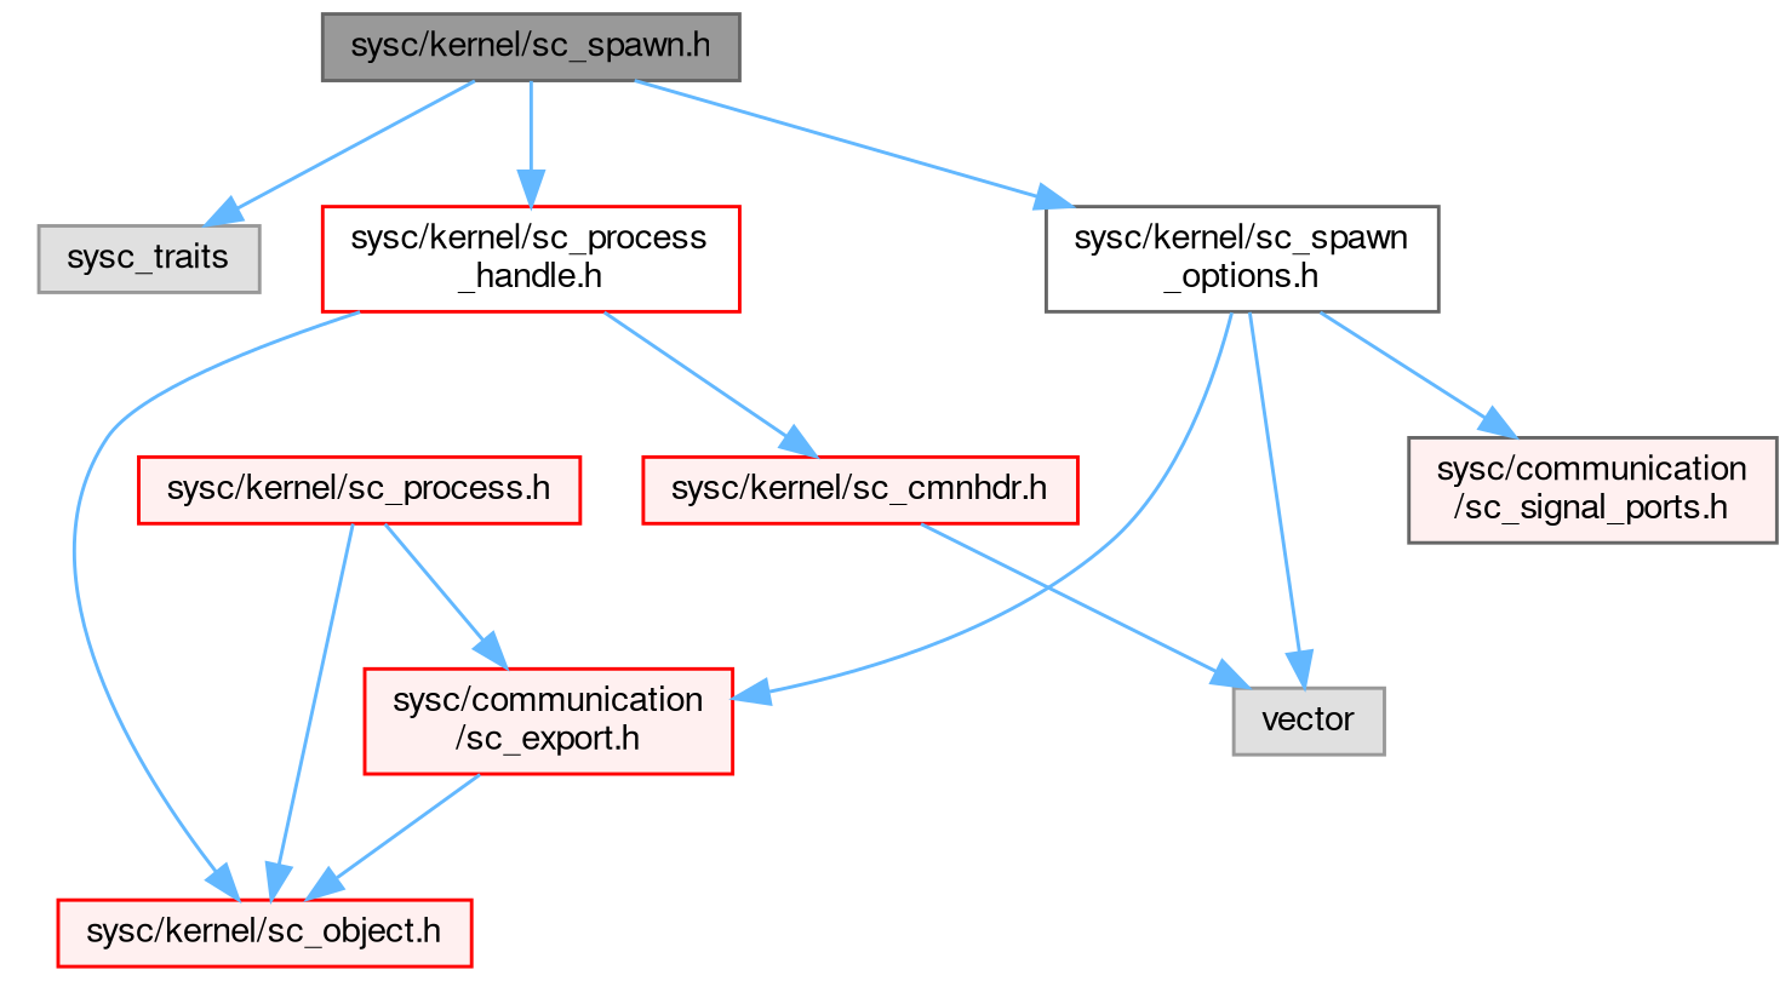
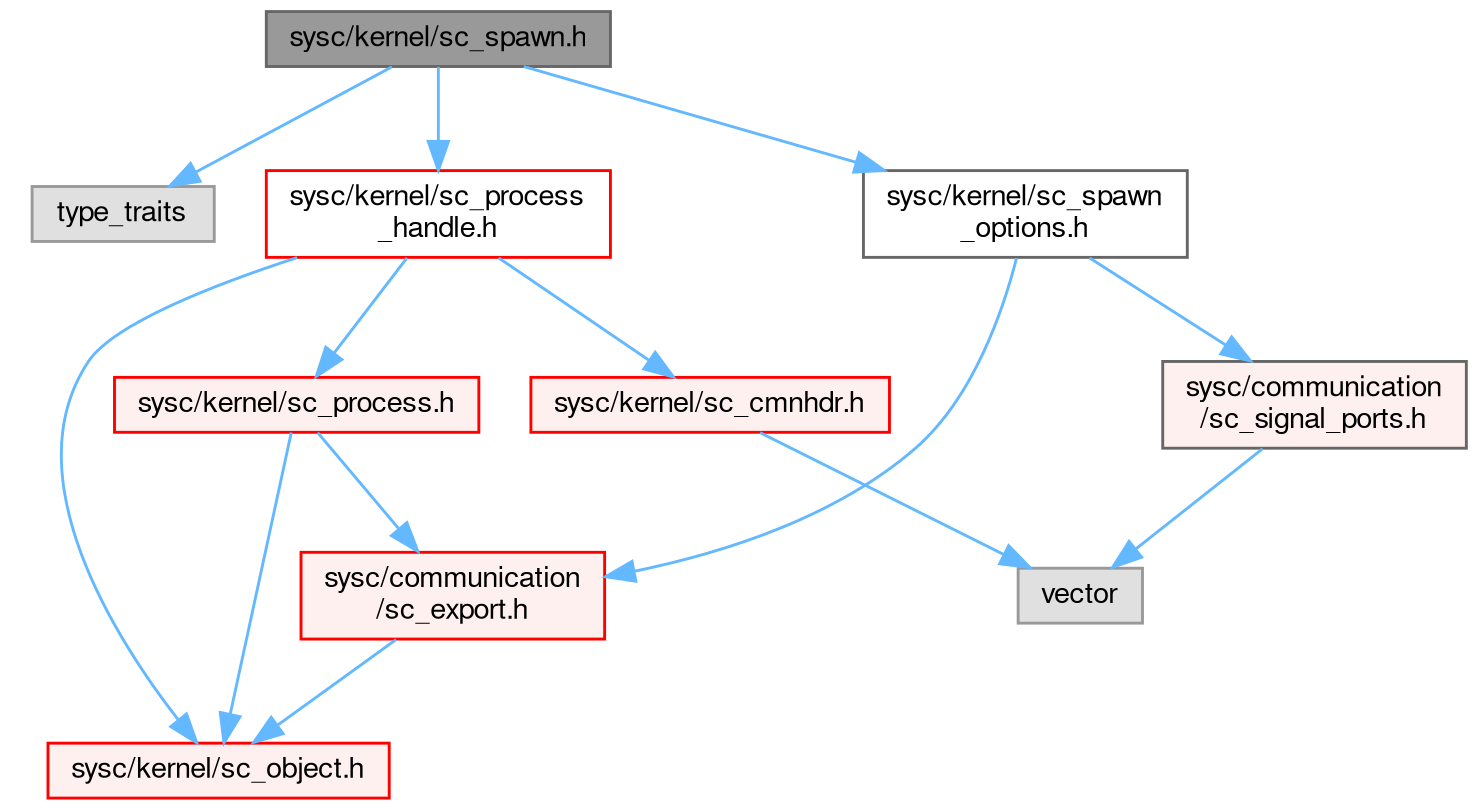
  digraph {
    node [color=red fillcolor="#FFF0F0" fontname=FreeSans fontsize=10 shape=box style=filled]
    edge [color=steelblue1 fontname=FreeSans fontsize=10 labelfontname=FreeSans labelfontsize=10 style=solid]
    n1 [color=gray40 fillcolor=grey60 fontcolor=black height=0.2 label="sysc/kernel/sc_spawn.h" width=0.4]
-   n2 [color=grey60 fillcolor="#E0E0E0" height=0.2 label=sysc_traits width=0.4]
+   n2 [color=grey60 fillcolor="#E0E0E0" height=0.2 label=type_traits width=0.4]
    n3 [fillcolor=white height=0.2 label="sysc/kernel/sc_process\l_handle.h" width=0.4]
    n4 [color=grey40 fillcolor=white height=0.2 label="sysc/kernel/sc_spawn\l_options.h" width=0.4]
    n5 [height=0.2 label="sysc/kernel/sc_cmnhdr.h" width=0.4]
    n6 [height=0.2 label="sysc/kernel/sc_object.h" width=0.4]
    n7 [height=0.2 label="sysc/kernel/sc_process.h" width=0.4]
    n8 [color=grey60 fillcolor="#E0E0E0" height=0.2 label=vector width=0.4]
    n9 [height=0.2 label="sysc/communication\l/sc_export.h" width=0.4]
    n10 [color=grey40 height=0.2 label="sysc/communication\l/sc_signal_ports.h" width=0.4]
    n1 -> n2
    n1 -> n3
    n1 -> n4
    n3 -> n5
    n3 -> n6
-   n4 -> n8
+   n3 -> n7
+   n10 -> n8
    n4 -> n9
    n4 -> n10
    n5 -> n8
    n7 -> n6
    n7 -> n9
    n9 -> n6
  }
